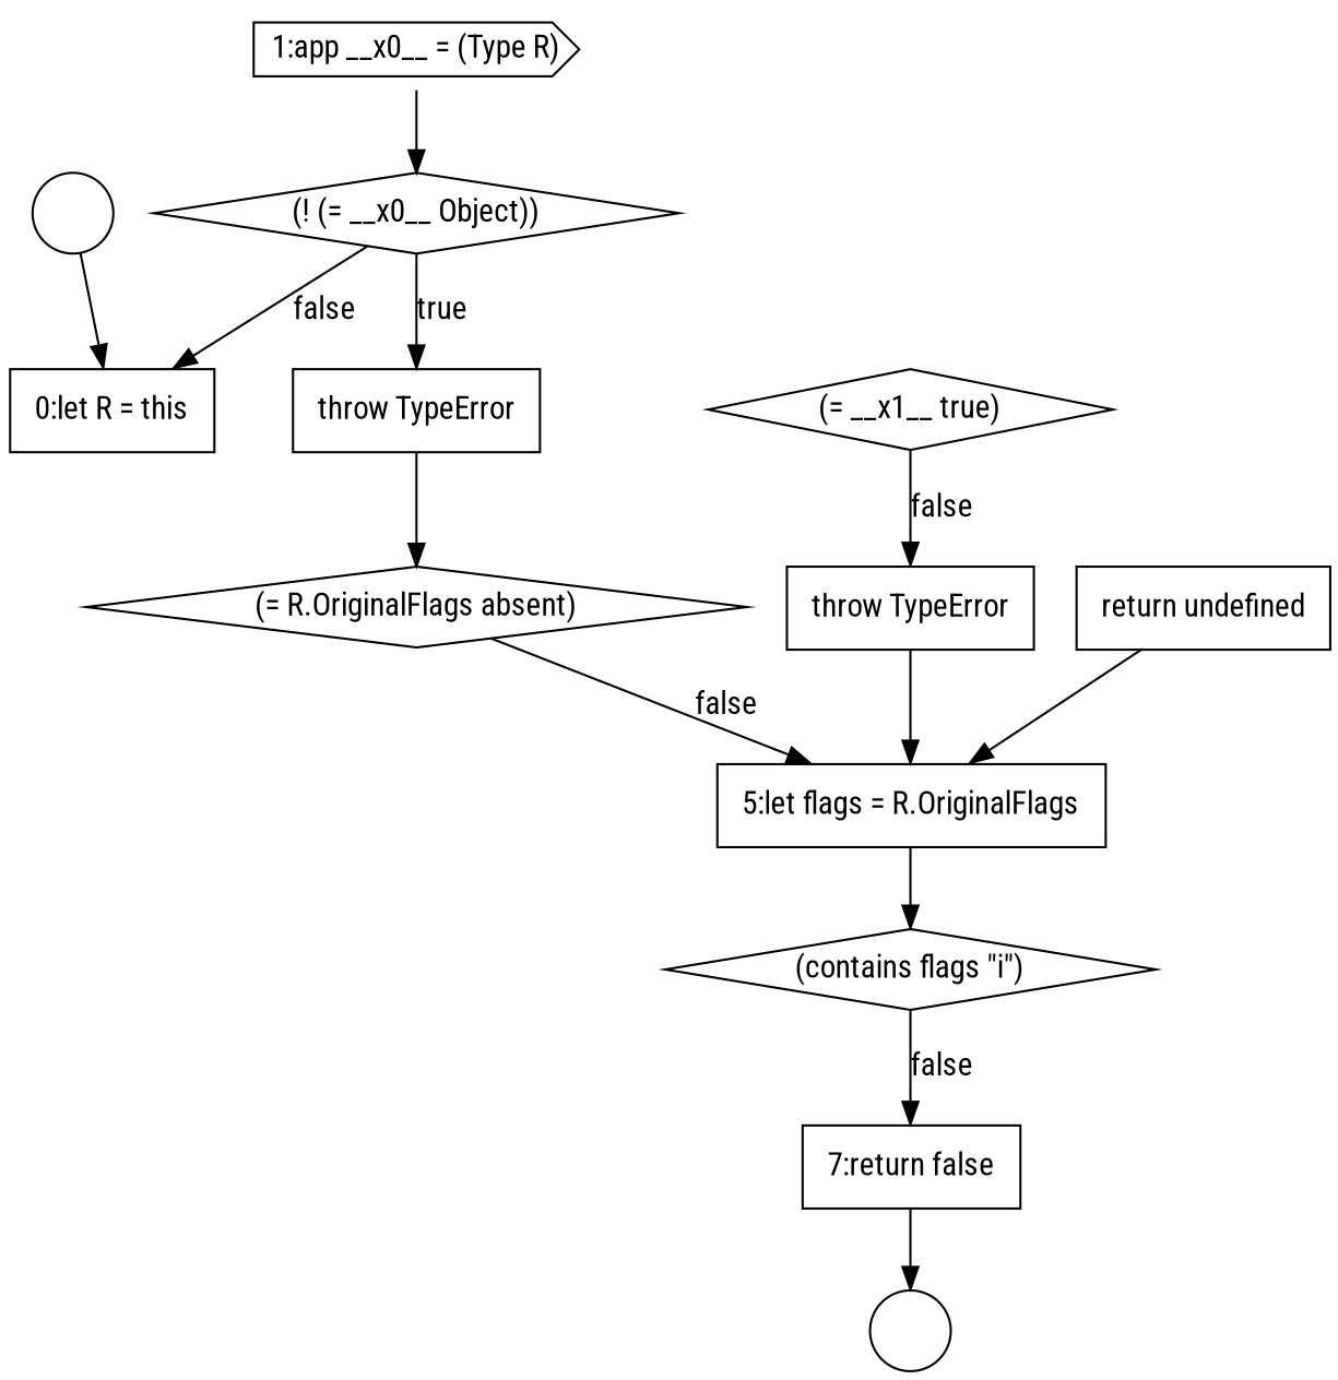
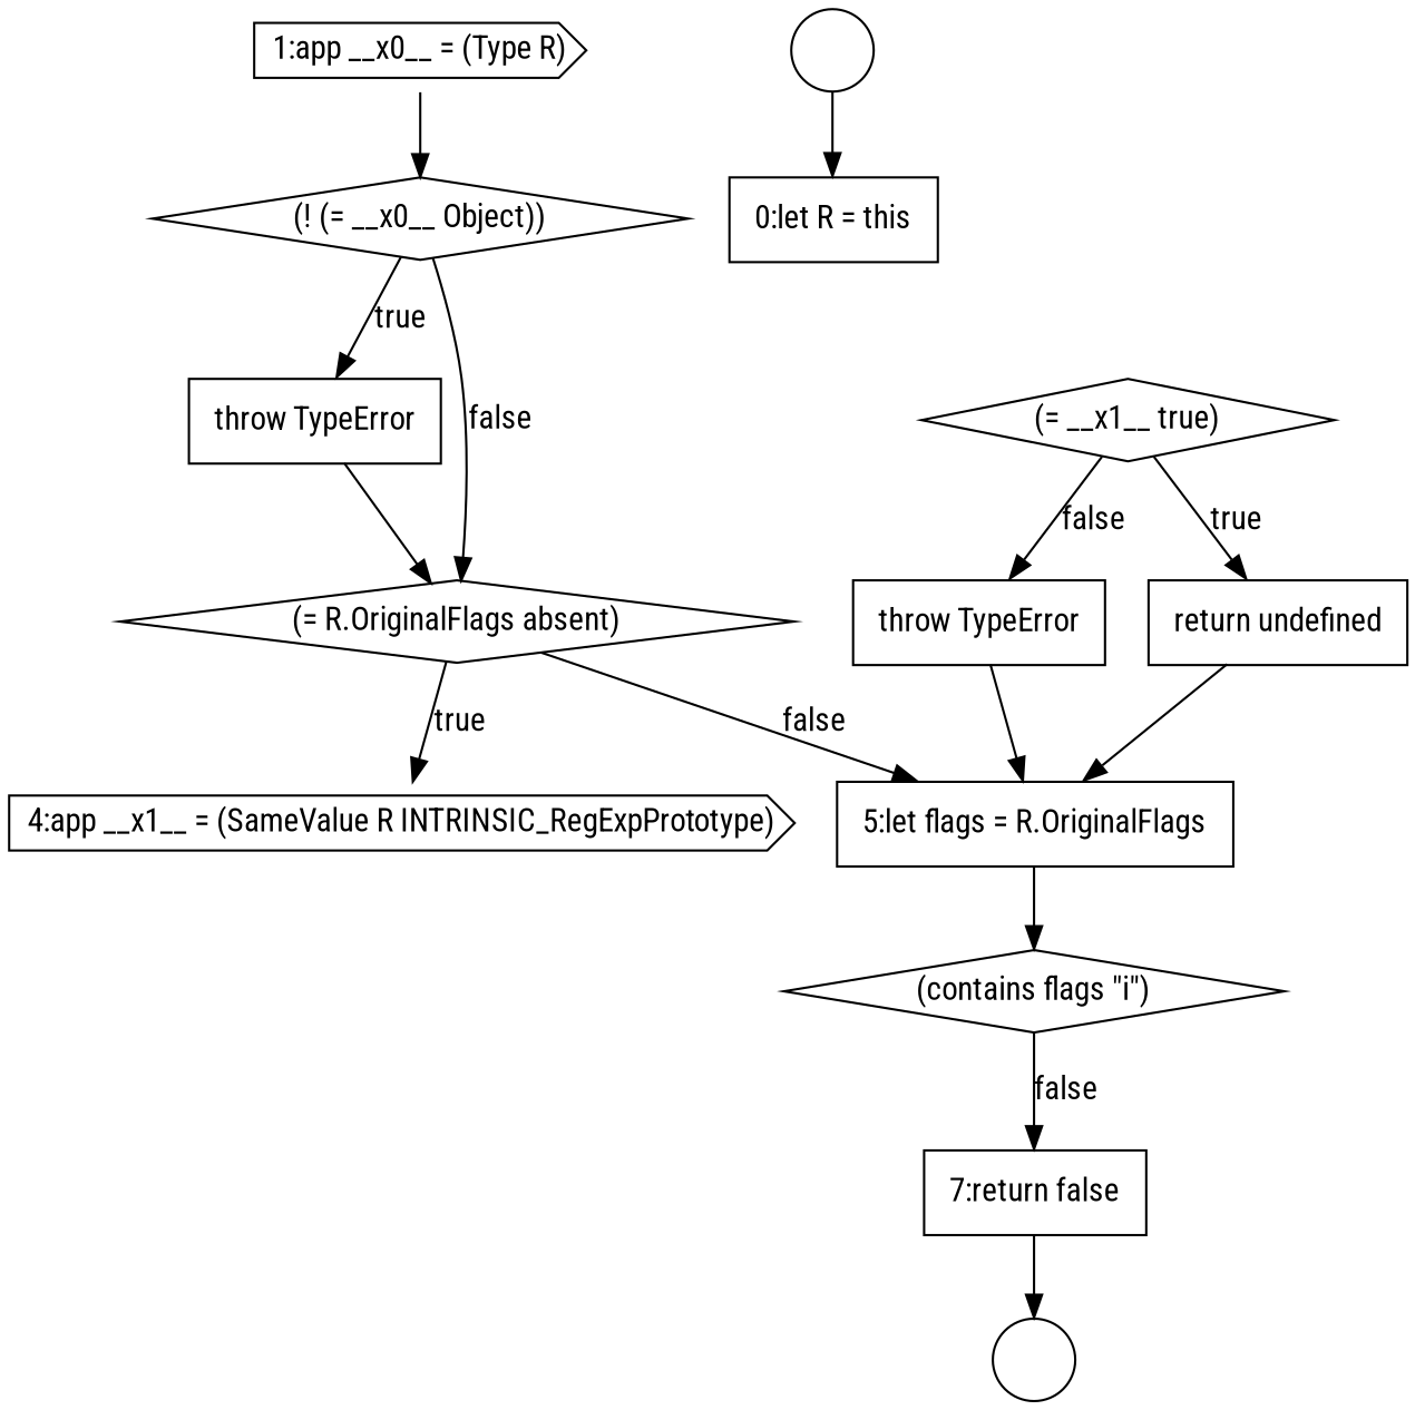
  digraph {
    fontname="Roboto Condensed"
    node [color=black fillcolor=white fontname="Roboto Condensed" shape=none style=filled]
    edge [color=black fontname="Roboto Condensed"]
    n1 [label=<<font color="black">     <table border="0" cellborder="1" cellspacing="0" cellpadding="10">       <tr><td align="left">5:let flags = R.OriginalFlags</td></tr>     </table>   </font>> margin=0]
    n2 [label=<<font color="black">(contains flags &quot;i&quot;)</font>> shape=diamond]
    n3 [label=<<font color="black">     <table border="0" cellborder="1" cellspacing="0" cellpadding="10">       <tr><td align="left">7:return false</td></tr>     </table>   </font>> margin=0]
    n4 [label=" " shape=circle]
    n5 [label=<<font color="black">(! (= __x0__ Object))</font>> shape=diamond]
    n6 [label=<<font color="black">     <table border="0" cellborder="1" cellspacing="0" cellpadding="10">       <tr><td align="left">throw TypeError</td></tr>     </table>   </font>> margin=0]
    n7 [label=<<font color="black">(= R.OriginalFlags absent)</font>> shape=diamond]
+   n8 [label=<<font color="black">4:app __x1__ = (SameValue R INTRINSIC_RegExpPrototype)</font>> shape=cds]
    n9 [label=<<font color="black">     <table border="0" cellborder="1" cellspacing="0" cellpadding="10">       <tr><td align="left">throw TypeError</td></tr>     </table>   </font>> margin=0]
    n10 [label=<<font color="black">     <table border="0" cellborder="1" cellspacing="0" cellpadding="10">       <tr><td align="left">return undefined</td></tr>     </table>   </font>> margin=0]
    n11 [label=<<font color="black">     <table border="0" cellborder="1" cellspacing="0" cellpadding="10">       <tr><td align="left">0:let R = this</td></tr>     </table>   </font>> margin=0]
    n12 [label=<<font color="black">1:app __x0__ = (Type R)</font>> shape=cds]
    n13 [label=<<font color="black">(= __x1__ true)</font>> shape=diamond]
    n14 [label=" " shape=circle]
    n1 -> n2
    n2 -> n3 [label=<<font color="black">false</font>>]
    n3 -> n4
    n5 -> n6 [label=<<font color="black">true</font>>]
-   n5 -> n11 [label=<<font color="black">false</font>>]
+   n5 -> n7 [label=<<font color="black">false</font>>]
    n6 -> n7
    n7 -> n1 [label=<<font color="black">false</font>>]
+   n7 -> n8 [label=<<font color="black">true</font>>]
    n9 -> n1
    n10 -> n1
    n12 -> n5
    n13 -> n9 [label=<<font color="black">false</font>>]
+   n13 -> n10 [label=<<font color="black">true</font>>]
    n14 -> n11
  }
